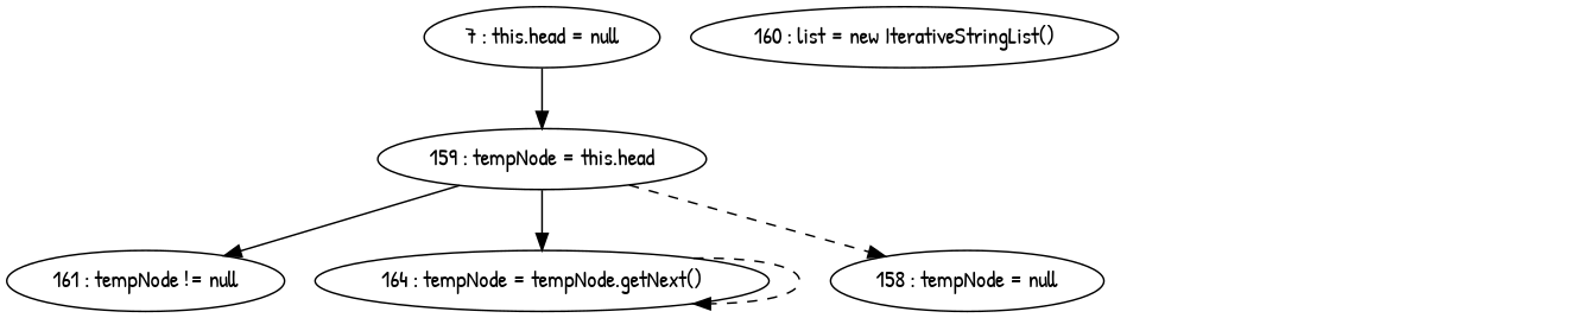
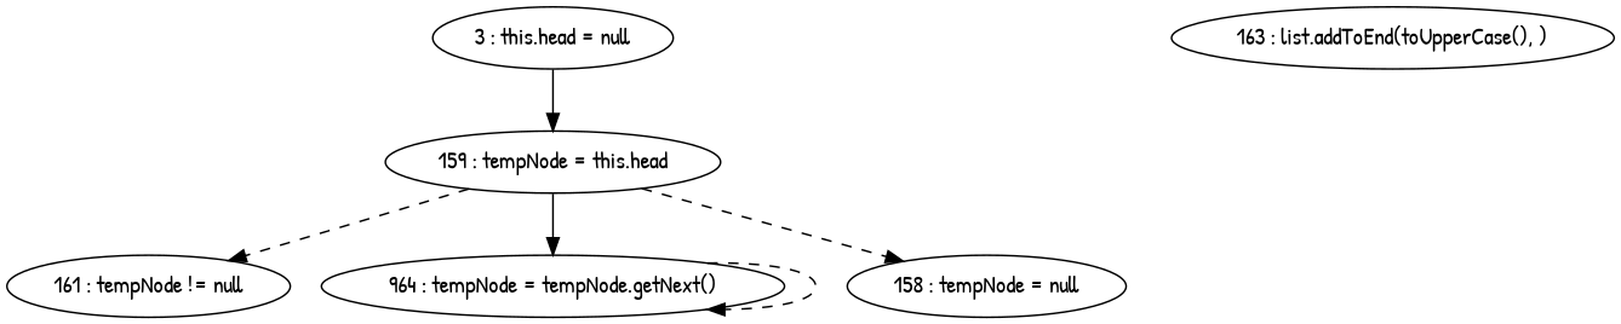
  digraph {
    fontname="Patrick Hand"
    node [fontname="Patrick Hand"]
    edge [fontname="Patrick Hand"]
-   "7 : this.head = null"
+   "7 : this.head = null" [label="3 : this.head = null"]
    "159 : tempNode = this.head"
    "161 : tempNode != null"
-   "164 : tempNode = tempNode.getNext()"
+   "164 : tempNode = tempNode.getNext()" [label="964 : tempNode = tempNode.getNext()"]
    "158 : tempNode = null"
-   "160 : list = new IterativeStringList()"
+   "163 : list.addToEnd(toUpperCase(), )"
    "7 : this.head = null" -> "159 : tempNode = this.head"
-   "159 : tempNode = this.head" -> "161 : tempNode != null"
+   "159 : tempNode = this.head" -> "161 : tempNode != null" [style=dashed]
    "159 : tempNode = this.head" -> "164 : tempNode = tempNode.getNext()" [style=solid]
    "159 : tempNode = this.head" -> "158 : tempNode = null" [style=dashed]
    "164 : tempNode = tempNode.getNext()" -> "164 : tempNode = tempNode.getNext()" [style=dashed]
  }
